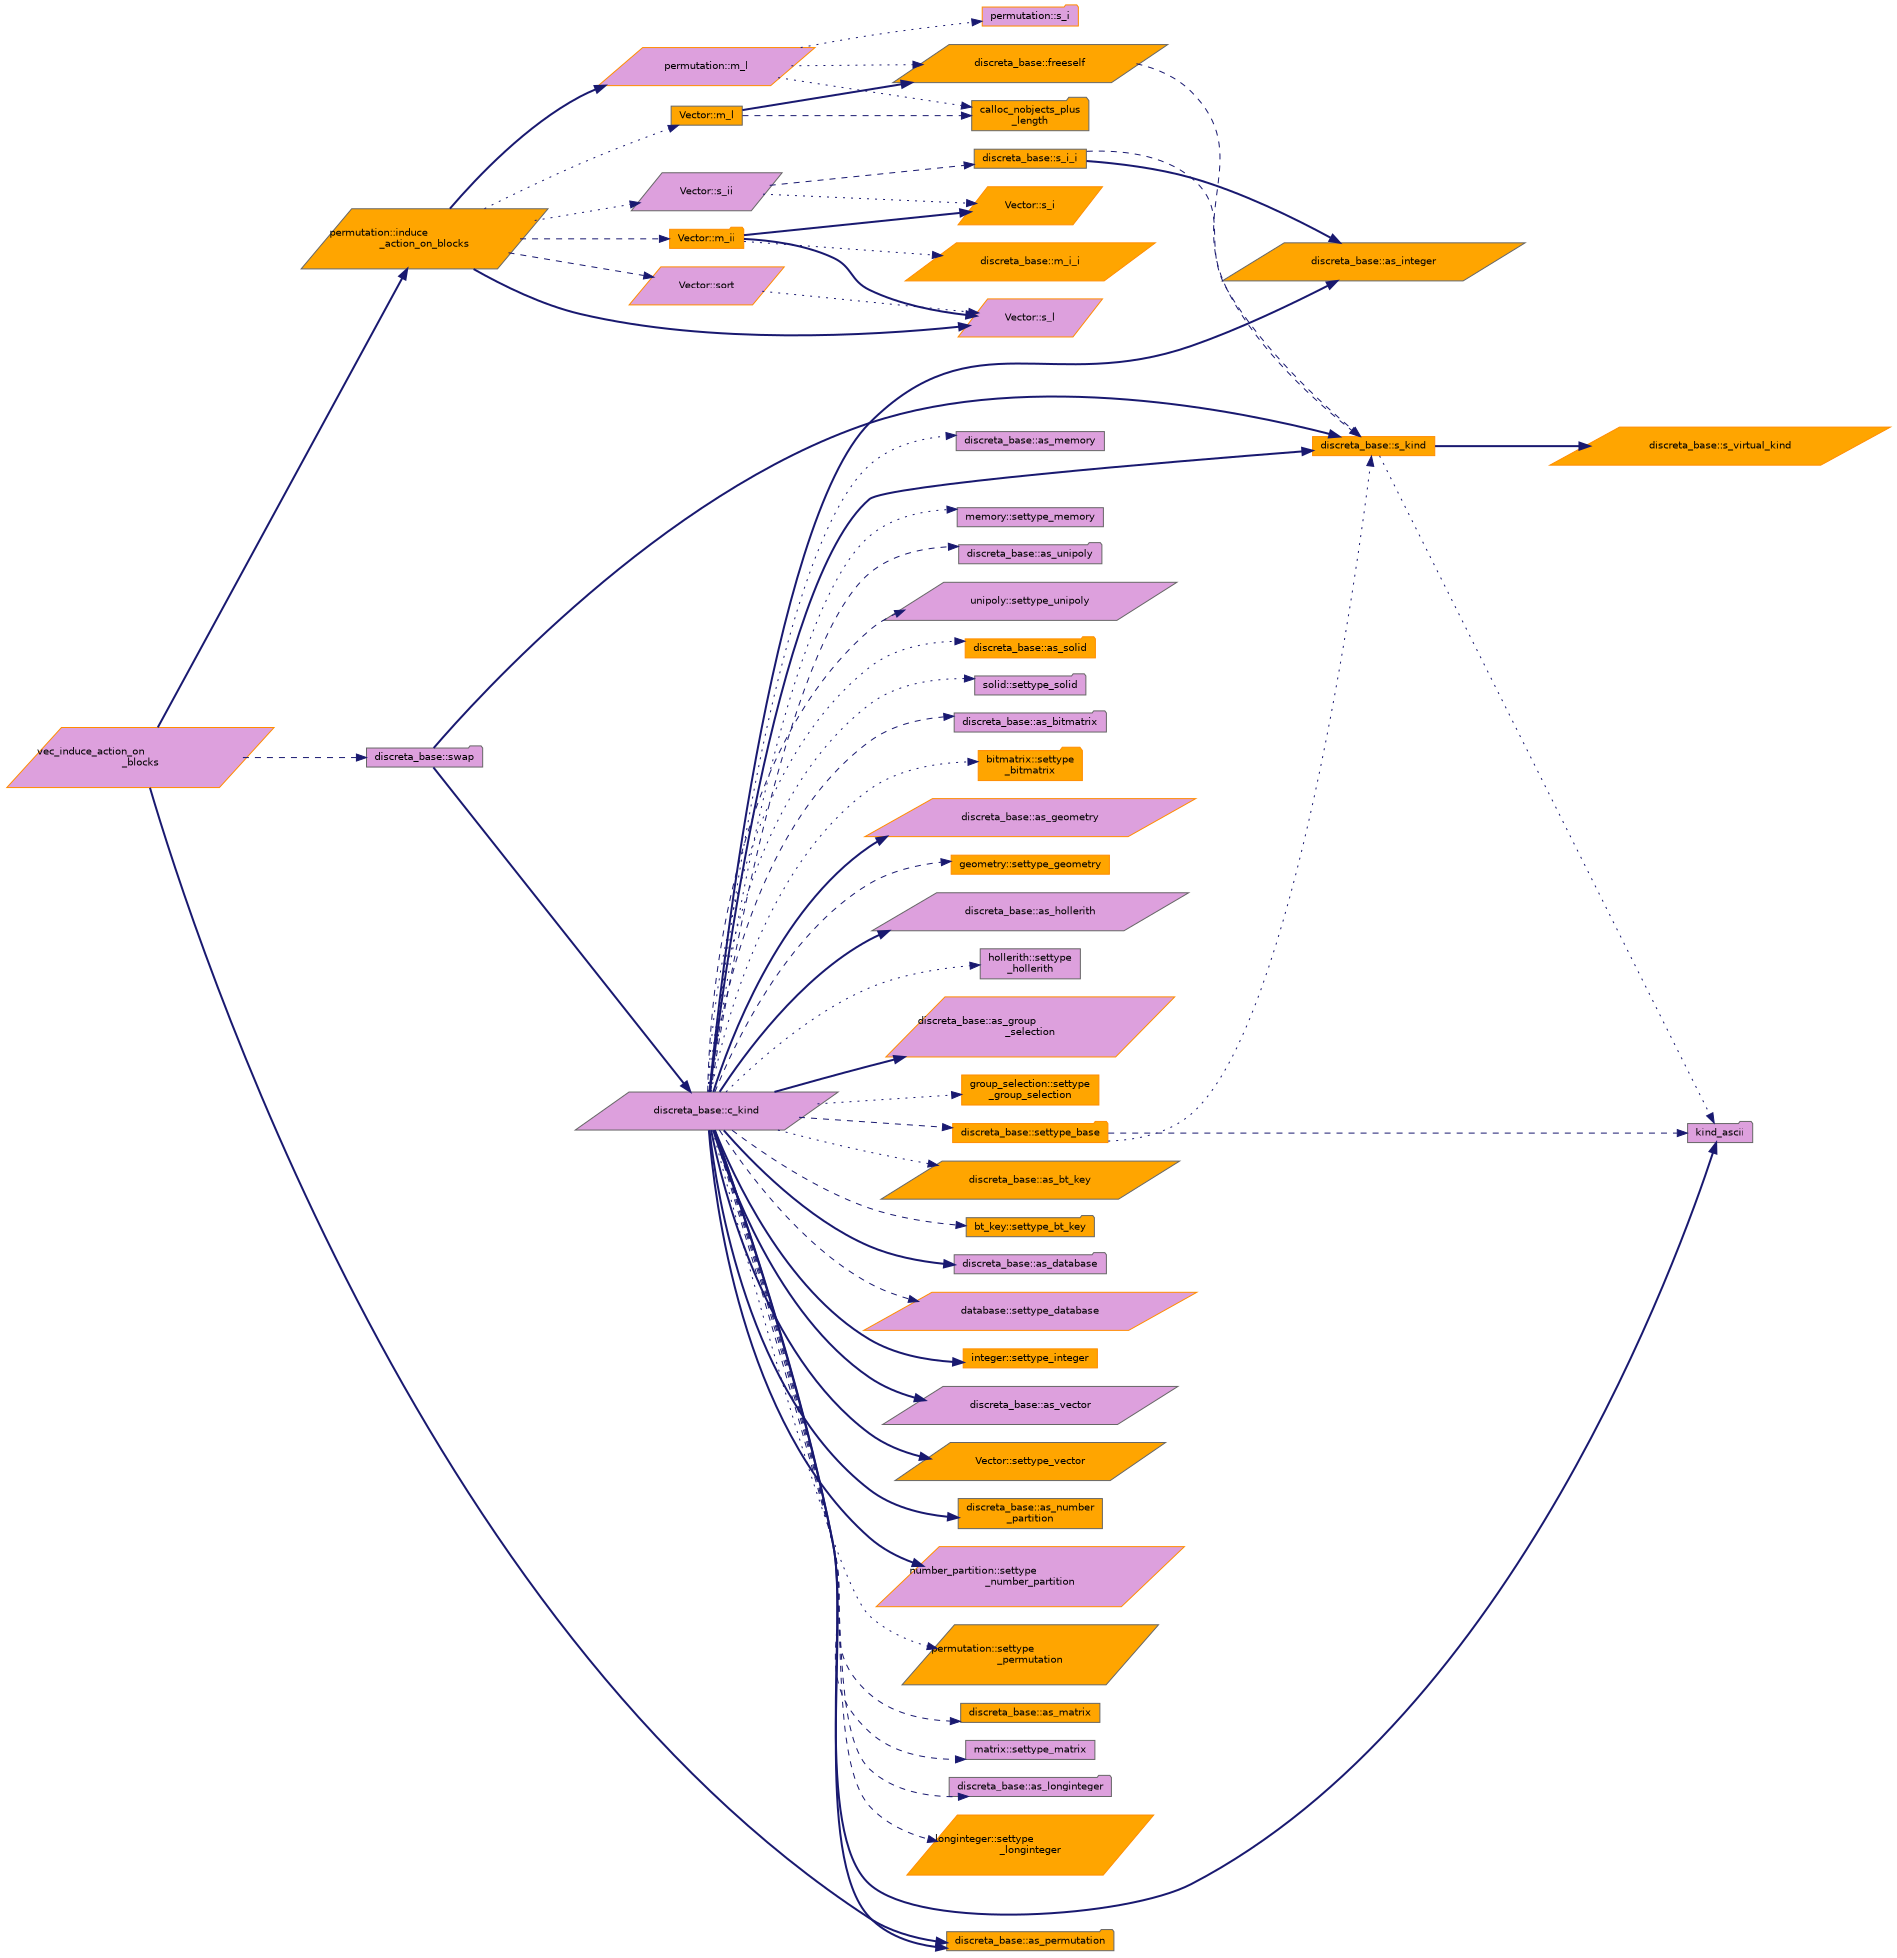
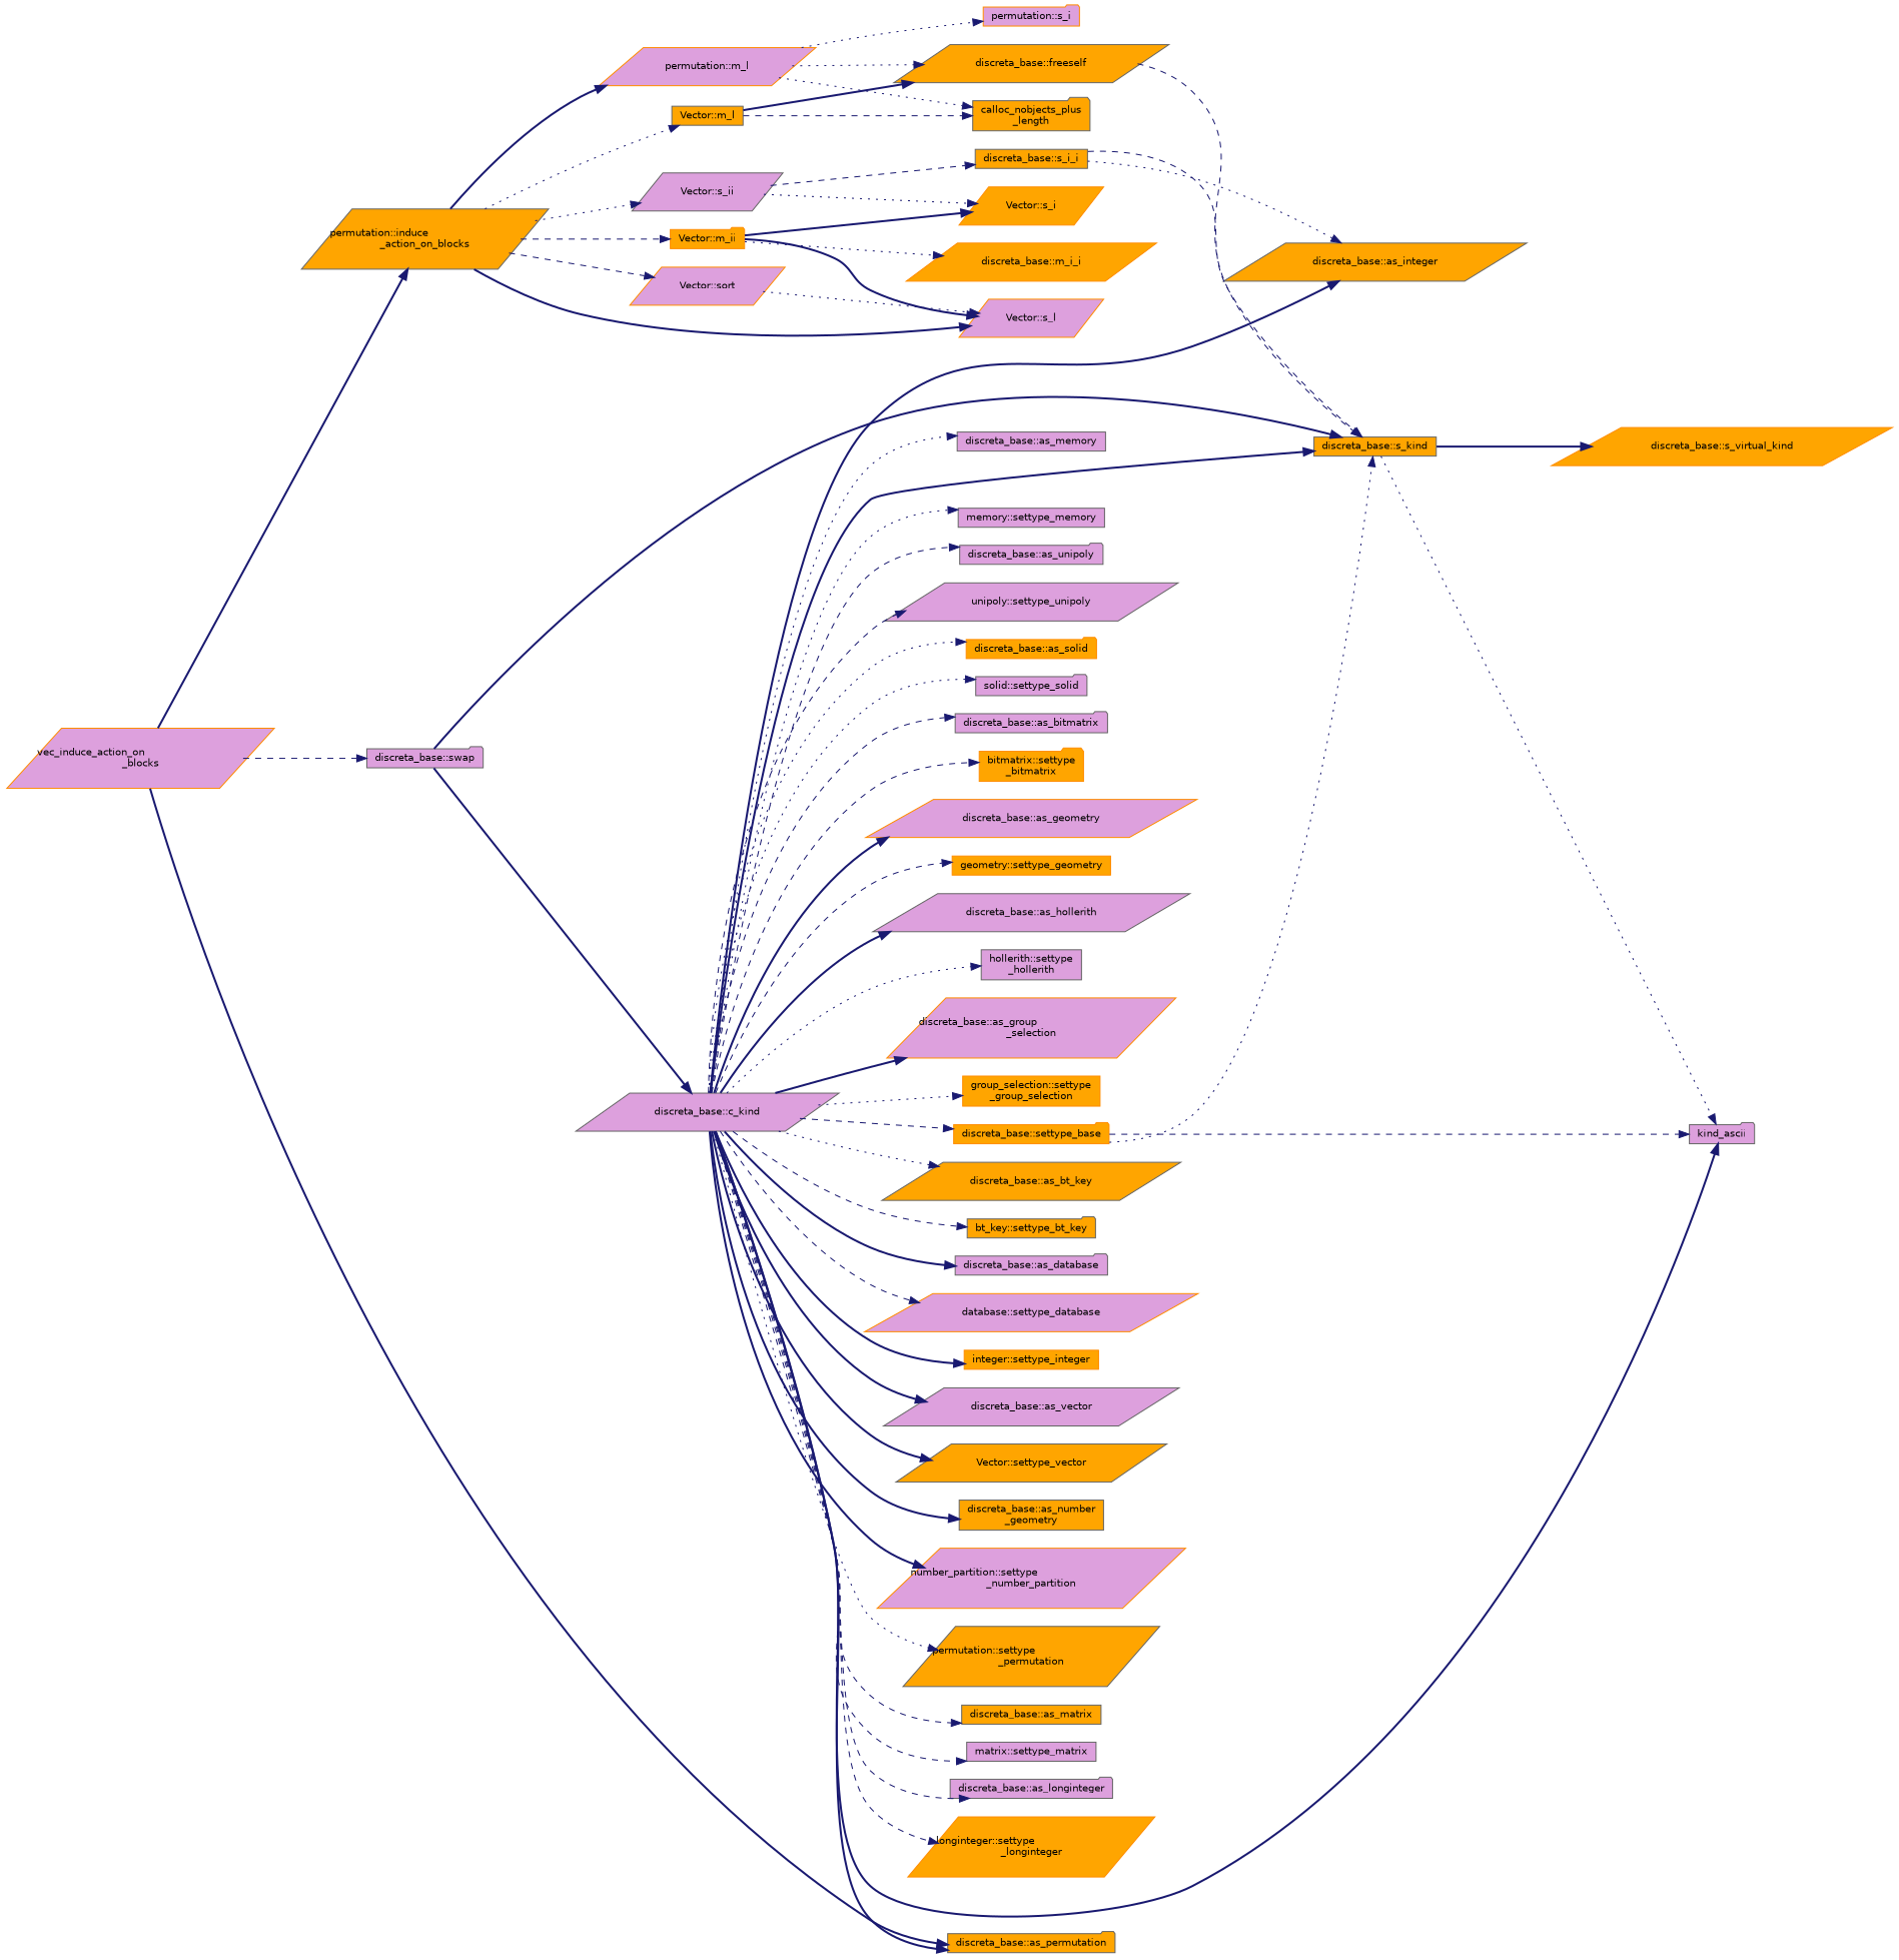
  digraph {
    rankdir=LR
    node [color=gray40 fillcolor=plum fontname=Helvetica fontsize=10 shape=parallelogram style=filled]
    edge [color=midnightblue fontname=Helvetica fontsize=10 labelfontname=Helvetica labelfontsize=10 style=bold]
    n1 [color=darkorange fontcolor=black height=0.2 label="vec_induce_action_on\l_blocks" width=0.4]
    n2 [fillcolor=orange height=0.2 label="discreta_base::as_permutation" shape=folder width=0.4]
    n3 [fillcolor=orange height=0.2 label="permutation::induce\l_action_on_blocks" width=0.4]
    n4 [height=0.2 label="discreta_base::swap" shape=folder width=0.4]
    n5 [color=darkorange height=0.2 label="Vector::s_l" width=0.4]
    n6 [color=darkorange height=0.2 label="permutation::m_l" width=0.4]
    n7 [fillcolor=orange height=0.2 label="Vector::m_l" shape=box width=0.4]
    n8 [height=0.2 label="Vector::s_ii" width=0.4]
    n9 [color=darkorange fillcolor=orange height=0.2 label="Vector::m_ii" shape=folder width=0.4]
    n10 [color=darkorange height=0.2 label="Vector::sort" width=0.4]
-   n11 [color=darkorange fillcolor=orange height=0.2 label="discreta_base::s_kind" shape=box width=0.4]
+   n11 [fillcolor=orange height=0.2 label="discreta_base::s_kind" shape=box width=0.4]
    n12 [height=0.2 label="discreta_base::c_kind" width=0.4]
    n13 [fillcolor=orange height=0.2 label="discreta_base::freeself" width=0.4]
    n14 [fillcolor=orange height=0.2 label="calloc_nobjects_plus\l_length" shape=folder width=0.4]
    n15 [color=darkorange height=0.2 label="permutation::s_i" shape=folder width=0.4]
    n16 [color=darkorange fillcolor=orange height=0.2 label="Vector::s_i" width=0.4]
    n17 [fillcolor=orange height=0.2 label="discreta_base::s_i_i" shape=box width=0.4]
    n18 [color=darkorange fillcolor=orange height=0.2 label="discreta_base::m_i_i" width=0.4]
    n19 [color=darkorange fillcolor=orange height=0.2 label="discreta_base::s_virtual_kind" width=0.4]
    n20 [height=0.2 label=kind_ascii shape=folder width=0.4]
    n21 [fillcolor=orange height=0.2 label="discreta_base::as_integer" width=0.4]
    n22 [color=darkorange fillcolor=orange height=0.2 label="discreta_base::settype_base" shape=folder width=0.4]
    n23 [color=darkorange fillcolor=orange height=0.2 label="integer::settype_integer" shape=box width=0.4]
    n24 [height=0.2 label="discreta_base::as_vector" width=0.4]
    n25 [fillcolor=orange height=0.2 label="Vector::settype_vector" width=0.4]
-   n26 [fillcolor=orange height=0.2 label="discreta_base::as_number\l_partition" shape=box width=0.4]
+   n26 [fillcolor=orange height=0.2 label="discreta_base::as_number\l_geometry" shape=box width=0.4]
    n27 [color=darkorange height=0.2 label="number_partition::settype\l_number_partition" width=0.4]
    n28 [fillcolor=orange height=0.2 label="permutation::settype\l_permutation" width=0.4]
    n29 [fillcolor=orange height=0.2 label="discreta_base::as_matrix" shape=box width=0.4]
    n30 [height=0.2 label="matrix::settype_matrix" shape=box width=0.4]
    n31 [height=0.2 label="discreta_base::as_longinteger" shape=folder width=0.4]
    n32 [color=darkorange fillcolor=orange height=0.2 label="longinteger::settype\l_longinteger" width=0.4]
    n33 [height=0.2 label="discreta_base::as_memory" shape=box width=0.4]
    n34 [height=0.2 label="memory::settype_memory" shape=box width=0.4]
    n35 [height=0.2 label="discreta_base::as_unipoly" shape=folder width=0.4]
    n36 [height=0.2 label="unipoly::settype_unipoly" width=0.4]
    n37 [color=darkorange fillcolor=orange height=0.2 label="discreta_base::as_solid" shape=folder width=0.4]
    n38 [height=0.2 label="solid::settype_solid" shape=folder width=0.4]
    n39 [height=0.2 label="discreta_base::as_bitmatrix" shape=folder width=0.4]
    n40 [color=darkorange fillcolor=orange height=0.2 label="bitmatrix::settype\l_bitmatrix" shape=folder width=0.4]
    n41 [color=darkorange height=0.2 label="discreta_base::as_geometry" width=0.4]
    n42 [color=darkorange fillcolor=orange height=0.2 label="geometry::settype_geometry" shape=box width=0.4]
    n43 [height=0.2 label="discreta_base::as_hollerith" width=0.4]
    n44 [height=0.2 label="hollerith::settype\l_hollerith" shape=box width=0.4]
    n45 [color=darkorange height=0.2 label="discreta_base::as_group\l_selection" width=0.4]
    n46 [color=darkorange fillcolor=orange height=0.2 label="group_selection::settype\l_group_selection" shape=box width=0.4]
    n47 [fillcolor=orange height=0.2 label="discreta_base::as_bt_key" width=0.4]
    n48 [fillcolor=orange height=0.2 label="bt_key::settype_bt_key" shape=folder width=0.4]
    n49 [height=0.2 label="discreta_base::as_database" shape=folder width=0.4]
    n50 [color=darkorange height=0.2 label="database::settype_database" width=0.4]
    n1 -> n2
    n1 -> n3
    n1 -> n4 [style=dashed]
    n3 -> n5
    n3 -> n6
    n3 -> n7 [style=dotted]
    n3 -> n8 [style=dotted]
    n3 -> n9 [style=dashed]
    n3 -> n10 [style=dashed]
    n4 -> n11
    n4 -> n12
    n6 -> n13 [style=dotted]
    n6 -> n14 [style=dotted]
    n6 -> n15 [style=dotted]
    n7 -> n13
    n7 -> n14 [style=dashed]
    n8 -> n16 [style=dotted]
    n8 -> n17 [style=dashed]
    n9 -> n5
    n9 -> n16
    n9 -> n18 [style=dotted]
    n10 -> n5 [style=dotted]
    n11 -> n19
    n11 -> n20 [style=dotted]
    n12 -> n2
    n12 -> n11
    n12 -> n20
    n12 -> n21
    n12 -> n22 [style=dashed]
    n12 -> n23
    n12 -> n24
    n12 -> n25
    n12 -> n26
    n12 -> n27
    n12 -> n28 [style=dotted]
    n12 -> n29 [style=dashed]
    n12 -> n30 [style=dashed]
    n12 -> n31 [style=dashed]
    n12 -> n32 [style=dashed]
    n12 -> n33 [style=dotted]
    n12 -> n34 [style=dotted]
    n12 -> n35 [style=dashed]
    n12 -> n36 [style=dashed]
    n12 -> n37 [style=dotted]
    n12 -> n38 [style=dotted]
    n12 -> n39 [style=dashed]
-   n12 -> n40 [style=dotted]
+   n12 -> n40 [style=dashed]
    n12 -> n41
    n12 -> n42 [style=dashed]
    n12 -> n43
    n12 -> n44 [style=dotted]
    n12 -> n45
    n12 -> n46 [style=dotted]
    n12 -> n47 [style=dotted]
    n12 -> n48 [style=dashed]
    n12 -> n49
    n12 -> n50 [style=dashed]
    n13 -> n11 [style=dashed]
    n17 -> n11 [style=dashed]
-   n17 -> n21
+   n17 -> n21 [style=dotted]
    n22 -> n11 [style=dotted]
    n22 -> n20 [style=dashed]
  }
